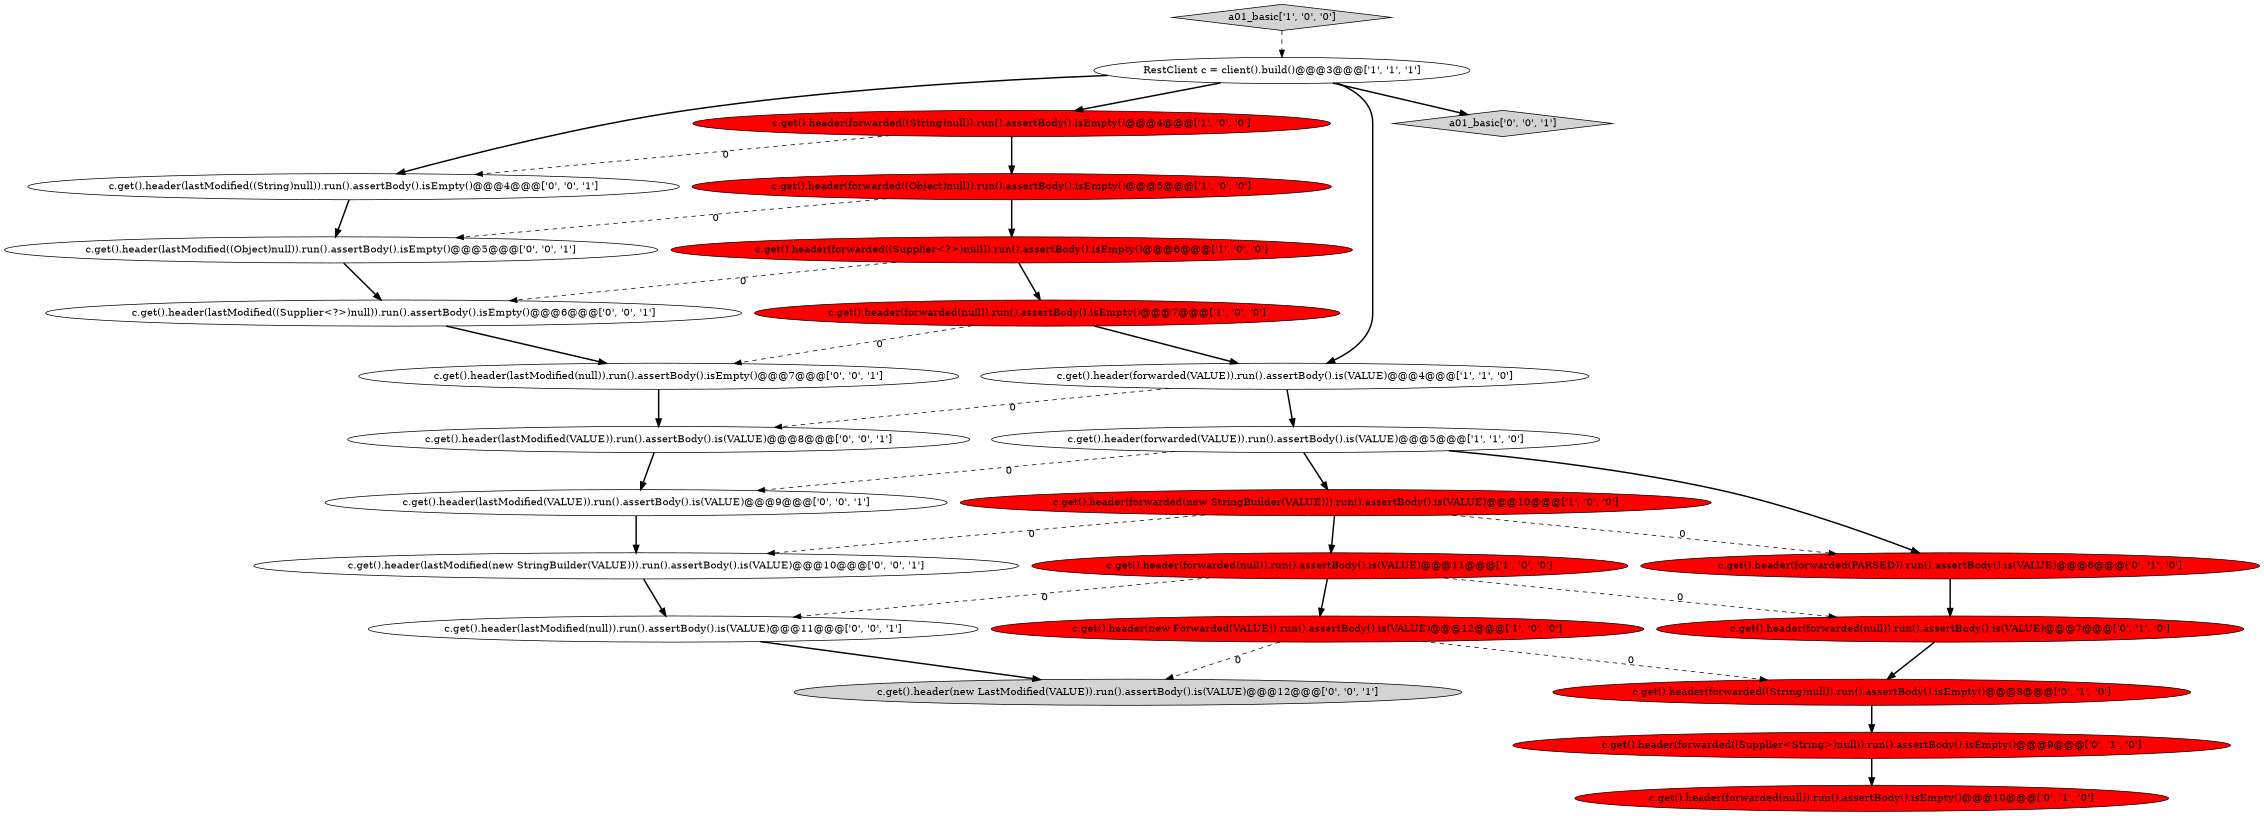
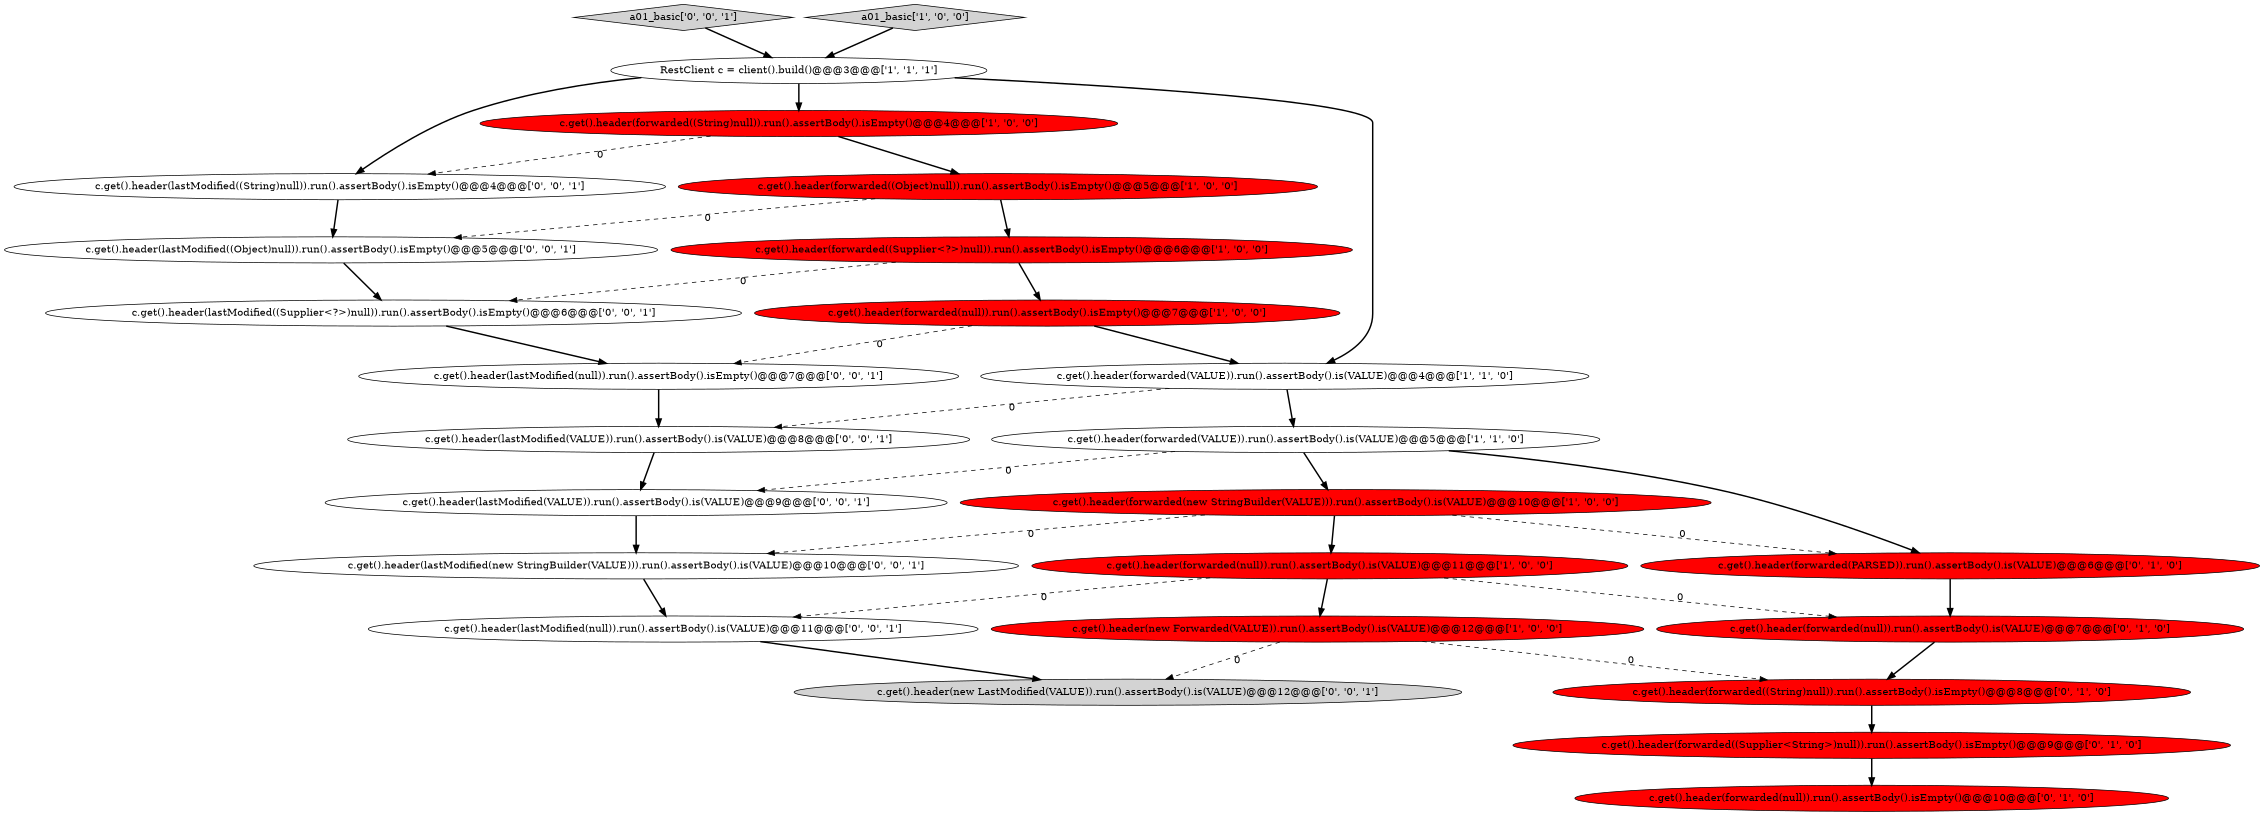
  digraph {
    node [fillcolor=red shape=ellipse style=filled]
    edge [style=bold]
    n1 [fillcolor=white label="c.get().header(lastModified(VALUE)).run().assertBody().is(VALUE)@@@9@@@['0', '0', '1']"]
    n2 [fillcolor=white label="c.get().header(lastModified(new StringBuilder(VALUE))).run().assertBody().is(VALUE)@@@10@@@['0', '0', '1']"]
    n3 [fillcolor=white label="c.get().header(lastModified(null)).run().assertBody().is(VALUE)@@@11@@@['0', '0', '1']"]
    n4 [label="c.get().header(forwarded(null)).run().assertBody().isEmpty()@@@10@@@['0', '1', '0']"]
    n5 [label="c.get().header(forwarded((Supplier<String>)null)).run().assertBody().isEmpty()@@@9@@@['0', '1', '0']"]
    n6 [fillcolor=lightgray label="c.get().header(new LastModified(VALUE)).run().assertBody().is(VALUE)@@@12@@@['0', '0', '1']"]
    n7 [fillcolor=white label="c.get().header(lastModified((Object)null)).run().assertBody().isEmpty()@@@5@@@['0', '0', '1']"]
    n8 [fillcolor=white label="c.get().header(lastModified((Supplier<?>)null)).run().assertBody().isEmpty()@@@6@@@['0', '0', '1']"]
    n9 [fillcolor=white label="c.get().header(lastModified(null)).run().assertBody().isEmpty()@@@7@@@['0', '0', '1']"]
    n10 [fillcolor=white label="c.get().header(lastModified(VALUE)).run().assertBody().is(VALUE)@@@8@@@['0', '0', '1']"]
    n11 [fillcolor=lightgray label="a01_basic['0', '0', '1']" shape=diamond]
    n12 [fillcolor=white label="RestClient c = client().build()@@@3@@@['1', '1', '1']"]
    n13 [fillcolor=white label="c.get().header(forwarded(VALUE)).run().assertBody().is(VALUE)@@@4@@@['1', '1', '0']"]
    n14 [fillcolor=white label="c.get().header(lastModified((String)null)).run().assertBody().isEmpty()@@@4@@@['0', '0', '1']"]
    n15 [label="c.get().header(forwarded((String)null)).run().assertBody().isEmpty()@@@4@@@['1', '0', '0']"]
    n16 [label="c.get().header(forwarded((Object)null)).run().assertBody().isEmpty()@@@5@@@['1', '0', '0']"]
    n17 [label="c.get().header(forwarded((Supplier<?>)null)).run().assertBody().isEmpty()@@@6@@@['1', '0', '0']"]
    n18 [label="c.get().header(forwarded(null)).run().assertBody().isEmpty()@@@7@@@['1', '0', '0']"]
    n19 [fillcolor=white label="c.get().header(forwarded(VALUE)).run().assertBody().is(VALUE)@@@5@@@['1', '1', '0']"]
    n20 [label="c.get().header(forwarded(null)).run().assertBody().is(VALUE)@@@11@@@['1', '0', '0']"]
    n21 [label="c.get().header(forwarded(null)).run().assertBody().is(VALUE)@@@7@@@['0', '1', '0']"]
    n22 [label="c.get().header(new Forwarded(VALUE)).run().assertBody().is(VALUE)@@@12@@@['1', '0', '0']"]
    n23 [label="c.get().header(forwarded((String)null)).run().assertBody().isEmpty()@@@8@@@['0', '1', '0']"]
    n24 [fillcolor=lightgray label="a01_basic['1', '0', '0']" shape=diamond]
    n25 [label="c.get().header(forwarded(new StringBuilder(VALUE))).run().assertBody().is(VALUE)@@@10@@@['1', '0', '0']"]
    n26 [label="c.get().header(forwarded(PARSED)).run().assertBody().is(VALUE)@@@6@@@['0', '1', '0']"]
    n1 -> n2
    n2 -> n3
    n3 -> n6
    n5 -> n4
    n7 -> n8
    n8 -> n9
    n9 -> n10
    n10 -> n1
-   n12 -> n11
+   n11 -> n12
    n12 -> n13
    n12 -> n14
    n12 -> n15
    n13 -> n10 [label=0 style=dashed]
    n13 -> n19
    n14 -> n7
    n15 -> n14 [label=0 style=dashed]
    n15 -> n16
    n16 -> n7 [label=0 style=dashed]
    n16 -> n17
    n17 -> n8 [label=0 style=dashed]
    n17 -> n18
    n18 -> n9 [label=0 style=dashed]
    n18 -> n13
    n19 -> n1 [label=0 style=dashed]
    n19 -> n25
    n19 -> n26
    n20 -> n3 [label=0 style=dashed]
    n20 -> n21 [label=0 style=dashed]
    n20 -> n22
    n21 -> n23
    n22 -> n6 [label=0 style=dashed]
    n22 -> n23 [label=0 style=dashed]
    n23 -> n5
-   n24 -> n12 [style=dashed]
+   n24 -> n12
    n25 -> n2 [label=0 style=dashed]
    n25 -> n20
    n25 -> n26 [label=0 style=dashed]
    n26 -> n21
  }
